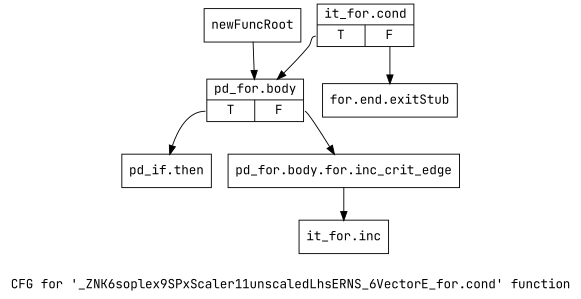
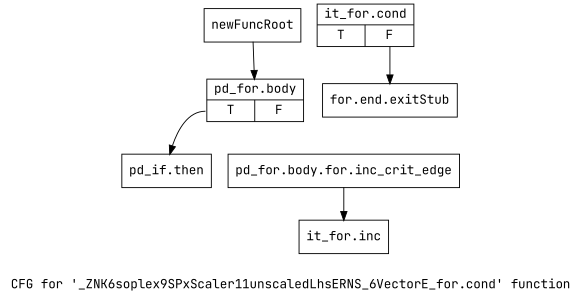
  digraph {
    fontname="JetBrains Mono"
    label="CFG for '_ZNK6soplex9SPxScaler11unscaledLhsERNS_6VectorE_for.cond' function"
    node [fontname="JetBrains Mono" shape=record]
    edge [fontname="JetBrains Mono"]
    n1 [label="{newFuncRoot}"]
    n2 [label="{pd_for.body|{<s0>T|<s1>F}}"]
    n3 [label="{it_for.cond|{<s0>T|<s1>F}}"]
    n4 [label="{for.end.exitStub}"]
    n5 [label="{pd_if.then}"]
    n6 [label="{pd_for.body.for.inc_crit_edge}"]
    n7 [label="{it_for.inc}"]
    n1 -> n2
    n2 -> n5 [tailport=s0]
-   n2 -> n6 [tailport=s1]
-   n3 -> n2 [tailport=s0]
    n3 -> n4 [tailport=s1]
    n6 -> n7
  }
